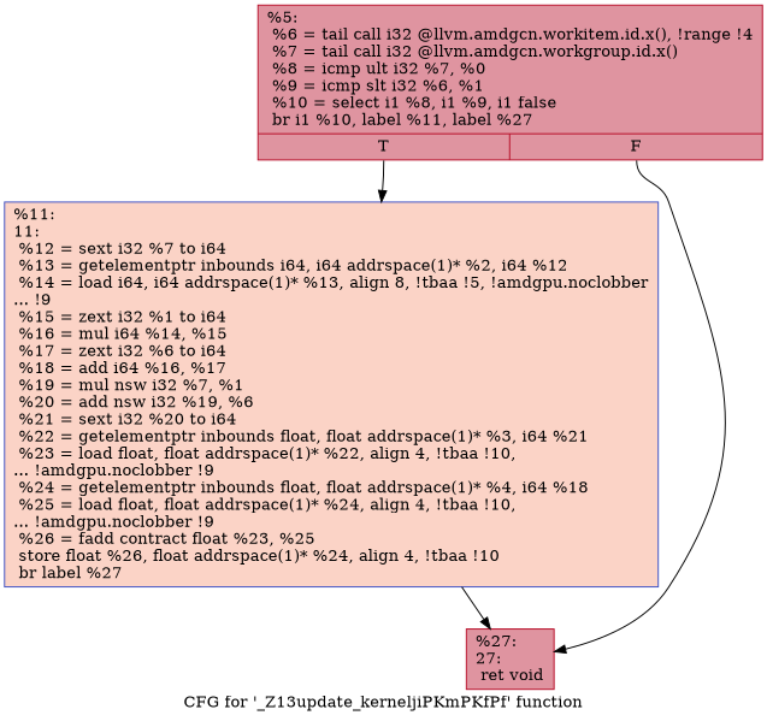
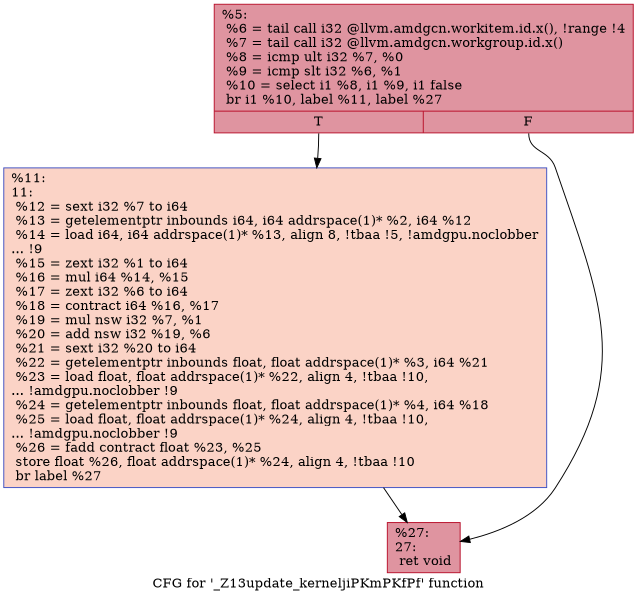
  digraph {
    label="CFG for '_Z13update_kerneljiPKmPKfPf' function"
    node [color="#b70d28ff" fillcolor="#b70d2870" shape=record style=filled]
    n1 [label="{%5:\l  %6 = tail call i32 @llvm.amdgcn.workitem.id.x(), !range !4\l  %7 = tail call i32 @llvm.amdgcn.workgroup.id.x()\l  %8 = icmp ult i32 %7, %0\l  %9 = icmp slt i32 %6, %1\l  %10 = select i1 %8, i1 %9, i1 false\l  br i1 %10, label %11, label %27\l|{<s0>T|<s1>F}}"]
-   n2 [color="#3d50c3ff" fillcolor="#f59c7d70" label="{%11:\l11:                                               \l  %12 = sext i32 %7 to i64\l  %13 = getelementptr inbounds i64, i64 addrspace(1)* %2, i64 %12\l  %14 = load i64, i64 addrspace(1)* %13, align 8, !tbaa !5, !amdgpu.noclobber\l... !9\l  %15 = zext i32 %1 to i64\l  %16 = mul i64 %14, %15\l  %17 = zext i32 %6 to i64\l  %18 = add i64 %16, %17\l  %19 = mul nsw i32 %7, %1\l  %20 = add nsw i32 %19, %6\l  %21 = sext i32 %20 to i64\l  %22 = getelementptr inbounds float, float addrspace(1)* %3, i64 %21\l  %23 = load float, float addrspace(1)* %22, align 4, !tbaa !10,\l... !amdgpu.noclobber !9\l  %24 = getelementptr inbounds float, float addrspace(1)* %4, i64 %18\l  %25 = load float, float addrspace(1)* %24, align 4, !tbaa !10,\l... !amdgpu.noclobber !9\l  %26 = fadd contract float %23, %25\l  store float %26, float addrspace(1)* %24, align 4, !tbaa !10\l  br label %27\l}"]
+   n2 [color="#3d50c3ff" fillcolor="#f59c7d70" label="{%11:\l11:                                               \l  %12 = sext i32 %7 to i64\l  %13 = getelementptr inbounds i64, i64 addrspace(1)* %2, i64 %12\l  %14 = load i64, i64 addrspace(1)* %13, align 8, !tbaa !5, !amdgpu.noclobber\l... !9\l  %15 = zext i32 %1 to i64\l  %16 = mul i64 %14, %15\l  %17 = zext i32 %6 to i64\l  %18 = contract i64 %16, %17\l  %19 = mul nsw i32 %7, %1\l  %20 = add nsw i32 %19, %6\l  %21 = sext i32 %20 to i64\l  %22 = getelementptr inbounds float, float addrspace(1)* %3, i64 %21\l  %23 = load float, float addrspace(1)* %22, align 4, !tbaa !10,\l... !amdgpu.noclobber !9\l  %24 = getelementptr inbounds float, float addrspace(1)* %4, i64 %18\l  %25 = load float, float addrspace(1)* %24, align 4, !tbaa !10,\l... !amdgpu.noclobber !9\l  %26 = fadd contract float %23, %25\l  store float %26, float addrspace(1)* %24, align 4, !tbaa !10\l  br label %27\l}"]
    n3 [label="{%27:\l27:                                               \l  ret void\l}"]
    n1 -> n2 [tailport=s0]
    n1 -> n3 [tailport=s1]
    n2 -> n3
  }
